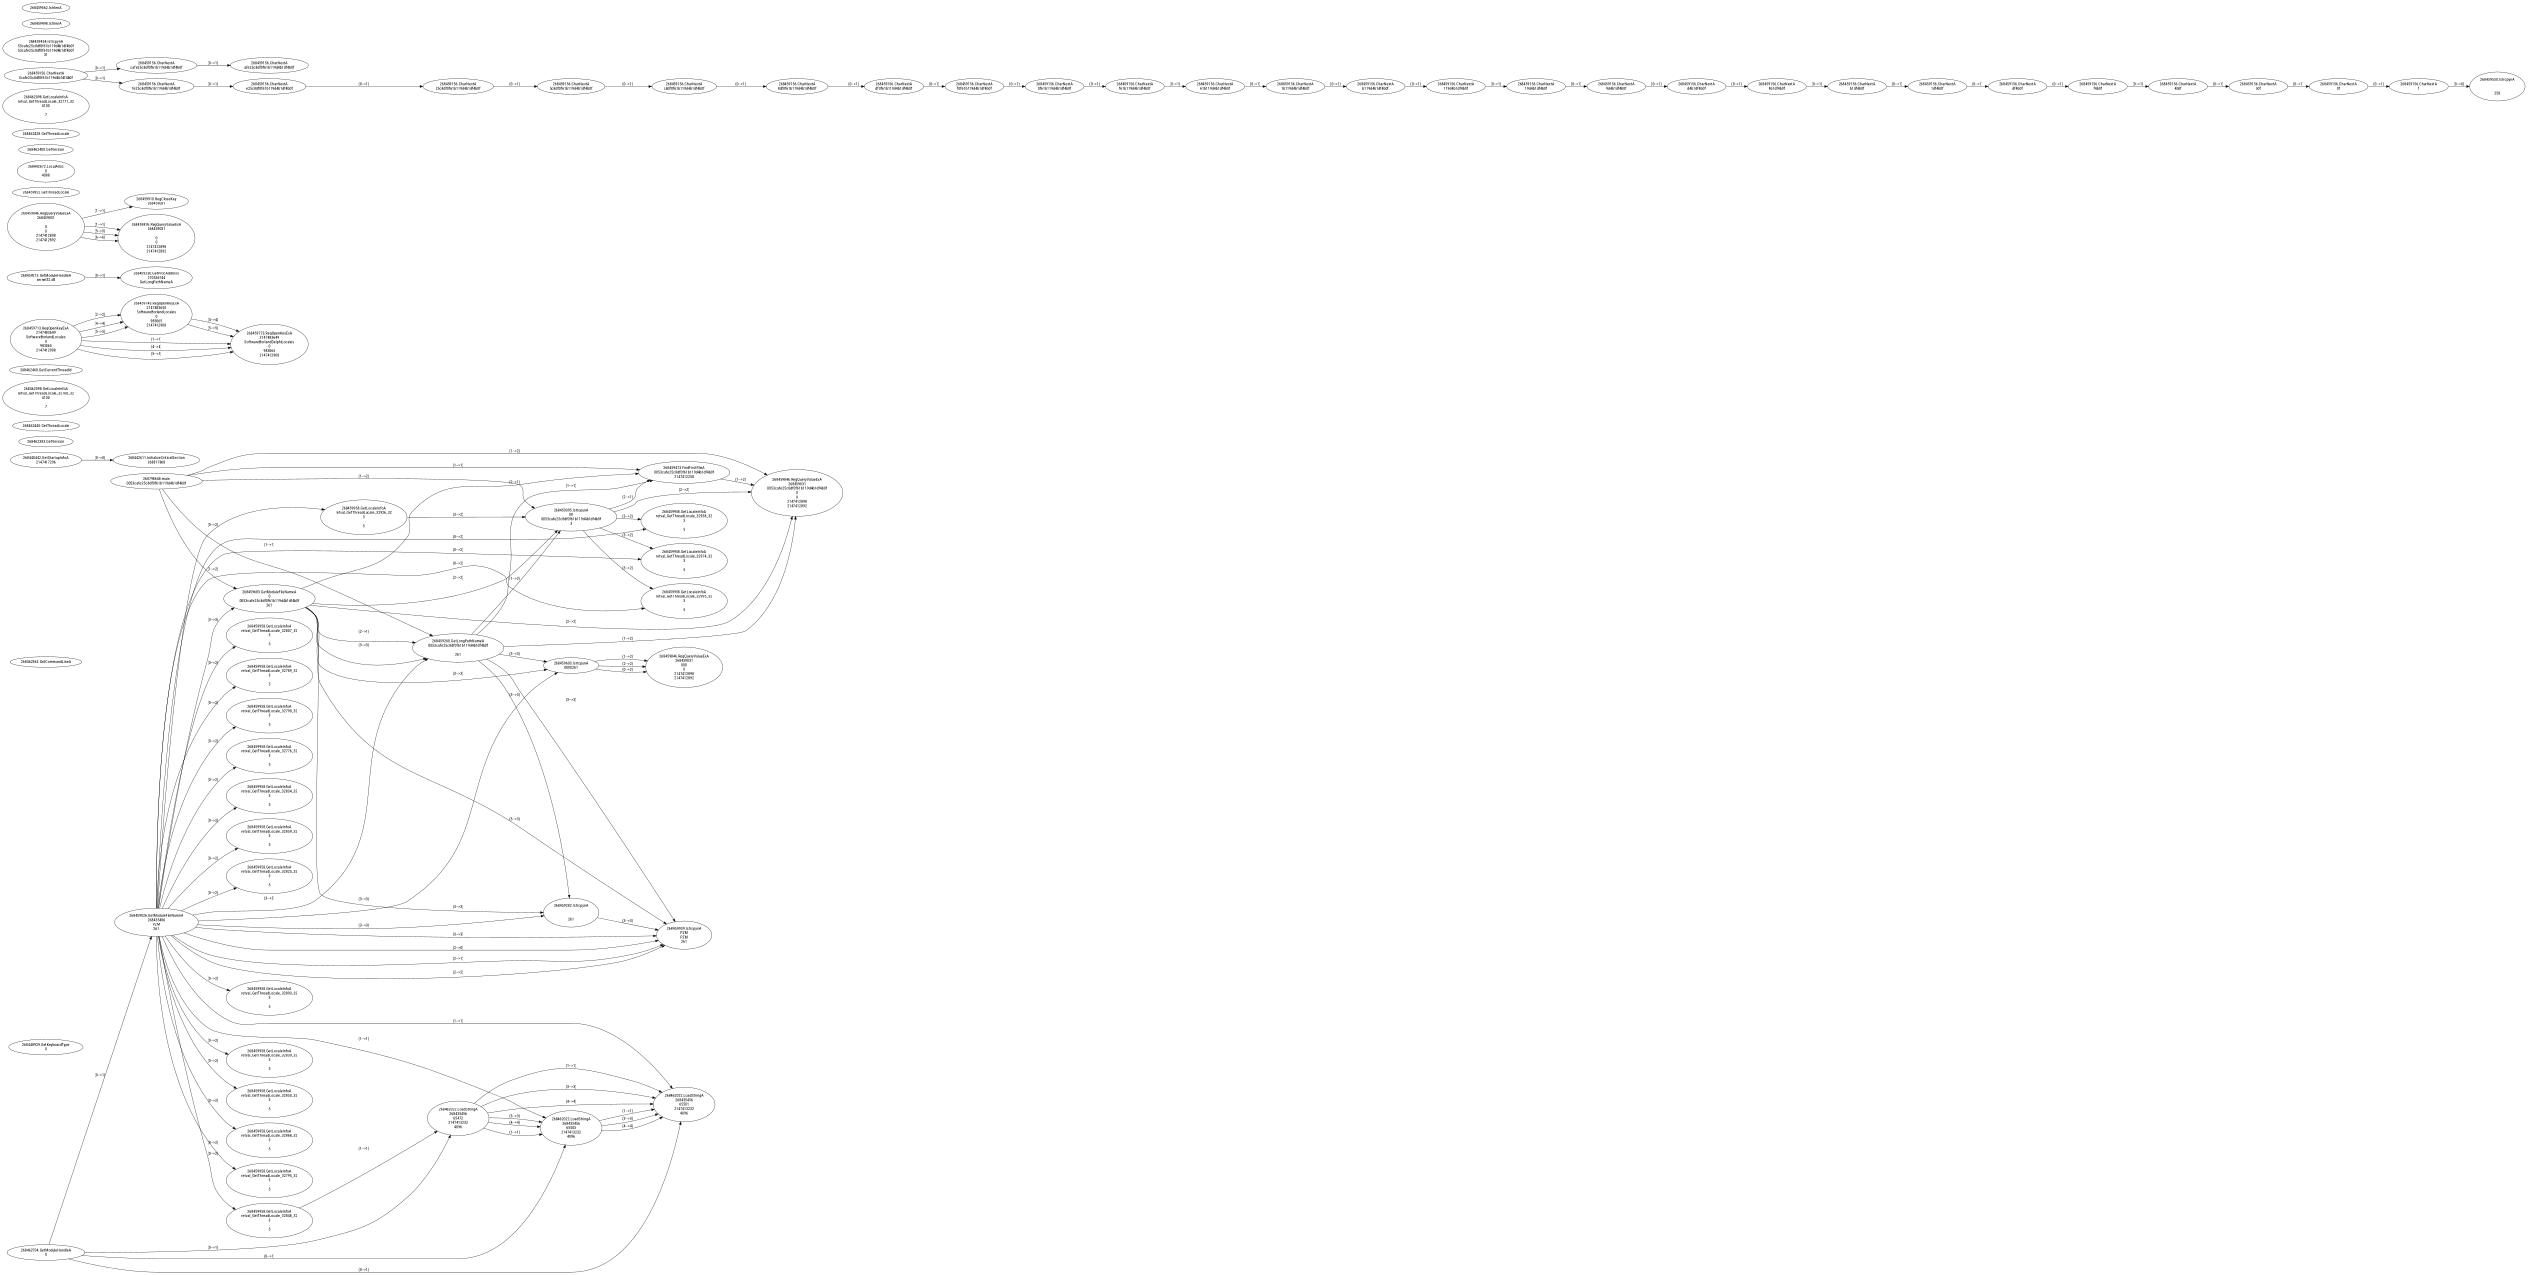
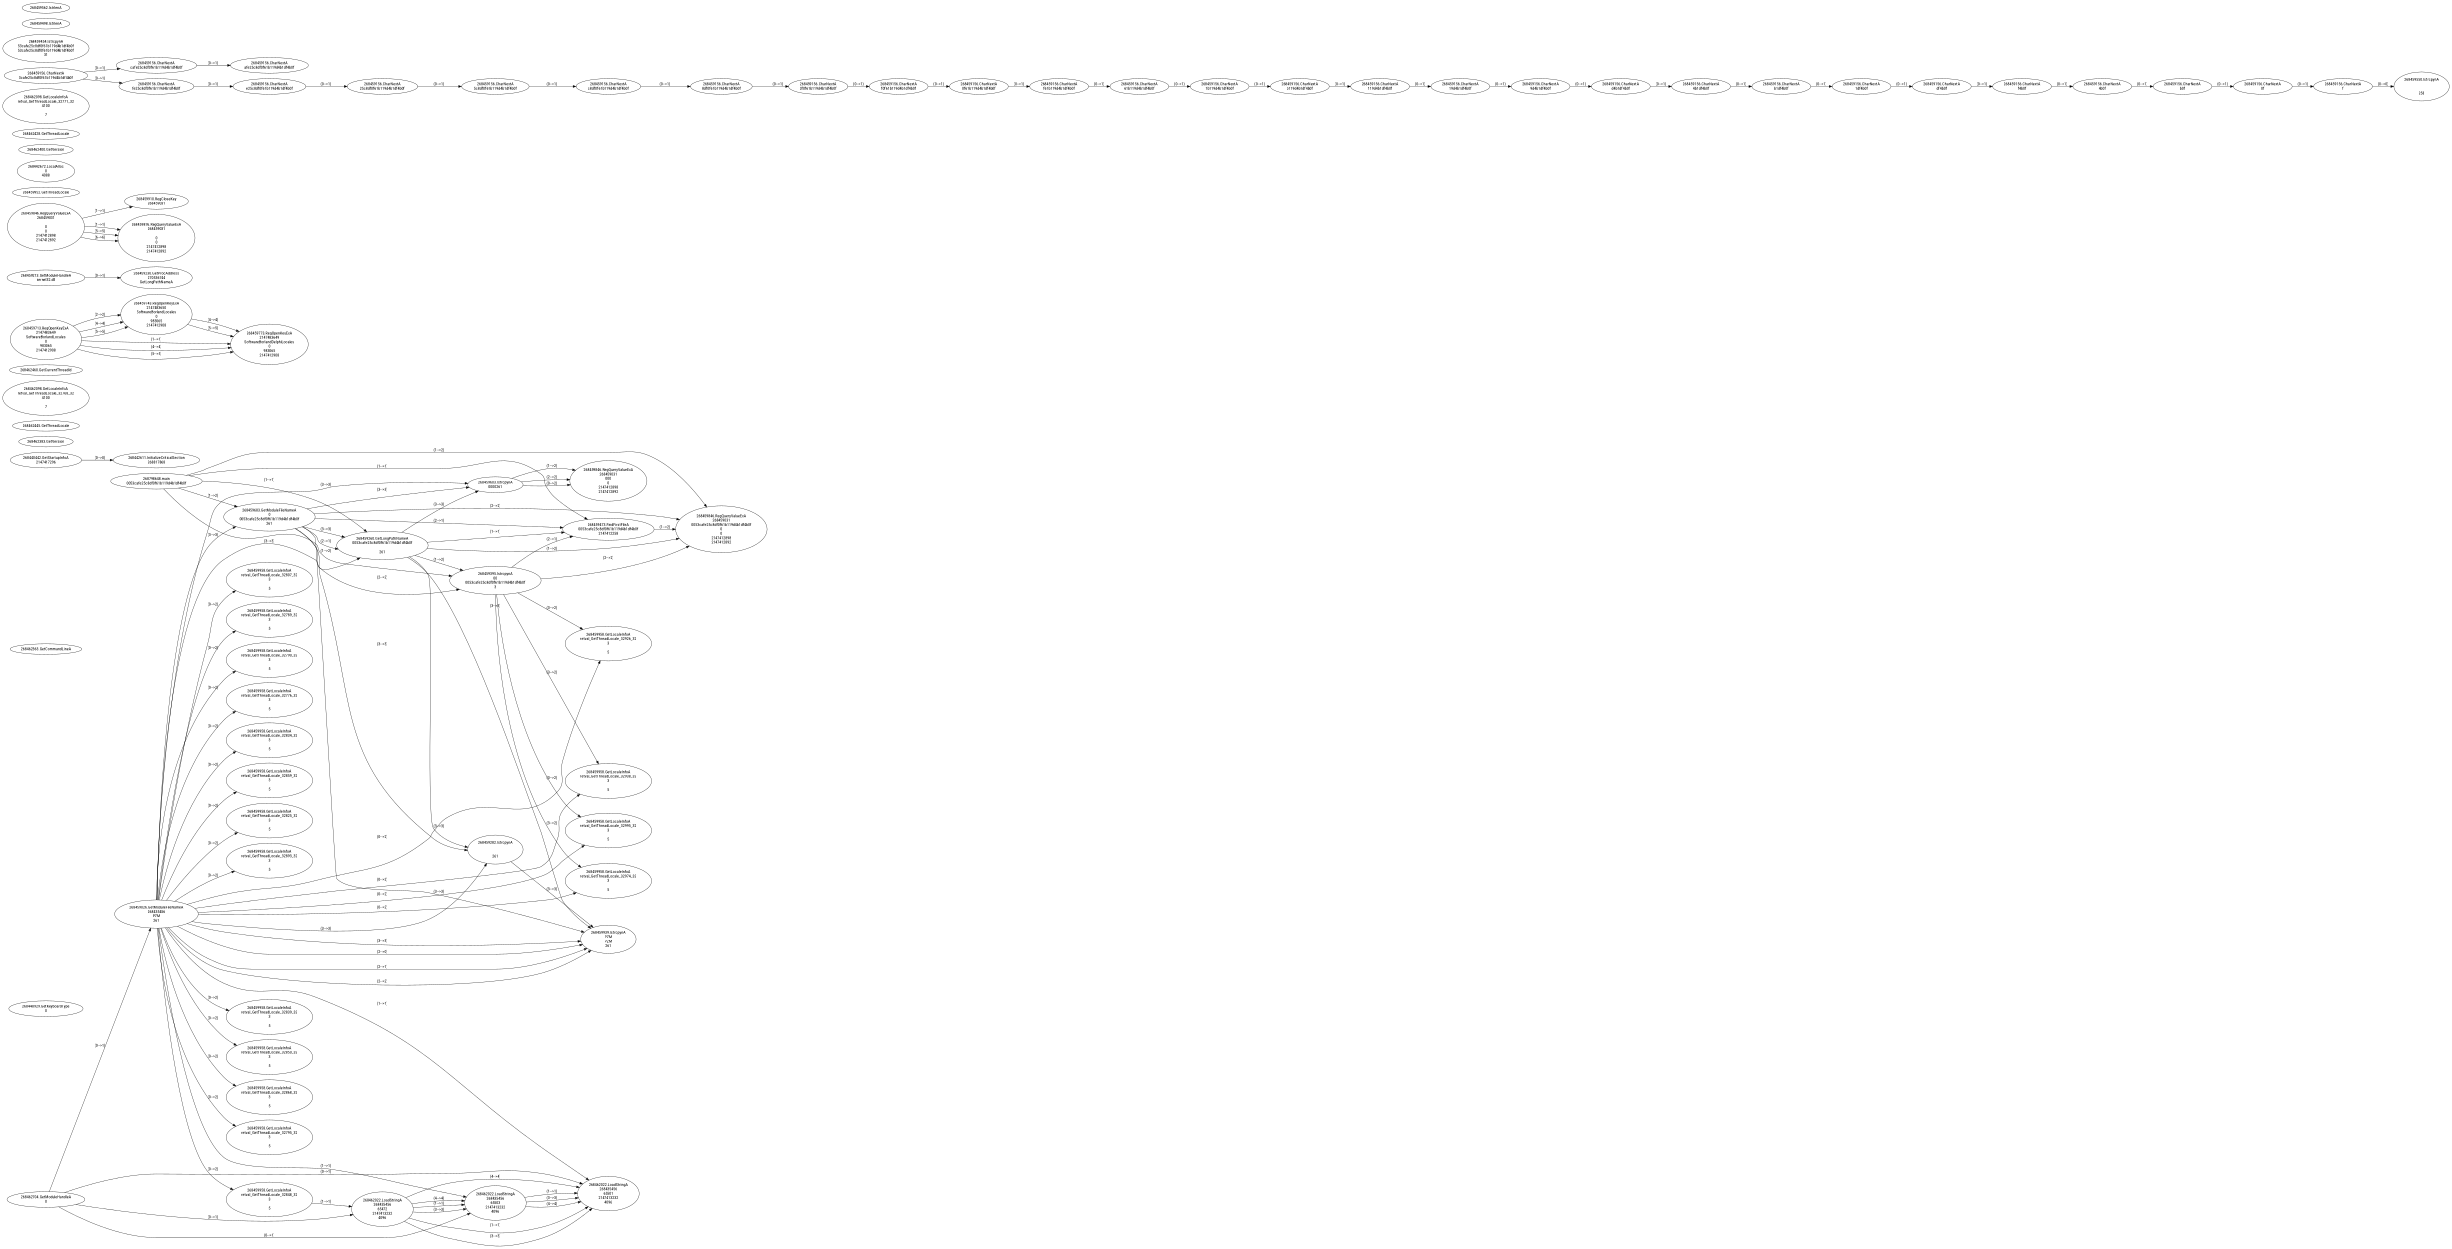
  digraph {
    fontname="Roboto Condensed"
    rankdir=LR
    node [fontname="Roboto Condensed"]
    edge [fontname="Roboto Condensed"]
    n1 [label="268798648.main\n0053cafe25c8df0f61b119d4b1df4b0f"]
    n2 [label="268459683.GetModuleFileNameA\n0\n0053cafe25c8df0f61b119d4b1df4b0f\n261"]
    n3 [label="268459260.GetLongPathNameA\n0053cafe25c8df0f61b119d4b1df4b0f\n\n261"]
    n4 [label="268459395.lstrcpynA\n00\n0053cafe25c8df0f61b119d4b1df4b0f\n3"]
    n5 [label="268459473.FindFirstFileA\n0053cafe25c8df0f61b119d4b1df4b0f\n2147412258"]
    n6 [label="268459846.RegQueryValueExA\n268459031\n0053cafe25c8df0f61b119d4b1df4b0f\n0\n0\n2147412898\n2147412892"]
    n7 [label="268459282.lstrcpynA\n\n\n261"]
    n8 [label="268459939.lstrcpynA\nPZM\nPZM\n261"]
    n9 [label="268459603.lstrcpynA\n0000261"]
    n10 [label="268459958.GetLocaleInfoA\nretval_GetThreadLocale_32926_32\n3\n\n5"]
    n11 [label="268459958.GetLocaleInfoA\nretval_GetThreadLocale_32938_32\n3\n\n5"]
    n12 [label="268459958.GetLocaleInfoA\nretval_GetThreadLocale_32995_32\n3\n\n5"]
    n13 [label="268459958.GetLocaleInfoA\nretval_GetThreadLocale_32974_32\n3\n\n5"]
    n14 [label="268462704.GetModuleHandleA\n0"]
    n15 [label="268459026.GetModuleFileNameA\n268435456\nPZM\n261"]
    n16 [label="268462022.LoadStringA\n268435456\n65472\n2147413232\n4096"]
    n17 [label="268462022.LoadStringA\n268435456\n65503\n2147413232\n4096"]
    n18 [label="268462022.LoadStringA\n268435456\n65501\n2147413232\n4096"]
    n19 [label="268459958.GetLocaleInfoA\nretval_GetThreadLocale_32839_32\n3\n\n5"]
    n20 [label="268459958.GetLocaleInfoA\nretval_GetThreadLocale_32848_32\n3\n\n5"]
    n21 [label="268459958.GetLocaleInfoA\nretval_GetThreadLocale_32850_32\n3\n\n5"]
    n22 [label="268459958.GetLocaleInfoA\nretval_GetThreadLocale_32868_32\n3\n\n5"]
    n23 [label="268459958.GetLocaleInfoA\nretval_GetThreadLocale_32795_32\n3\n\n5"]
    n24 [label="268459958.GetLocaleInfoA\nretval_GetThreadLocale_32807_32\n3\n\n5"]
    n25 [label="268459958.GetLocaleInfoA\nretval_GetThreadLocale_32789_32\n3\n\n5"]
    n26 [label="268459958.GetLocaleInfoA\nretval_GetThreadLocale_32790_32\n3\n\n5"]
    n27 [label="268459958.GetLocaleInfoA\nretval_GetThreadLocale_32776_32\n3\n\n5"]
    n28 [label="268459958.GetLocaleInfoA\nretval_GetThreadLocale_32834_32\n3\n\n5"]
    n29 [label="268459958.GetLocaleInfoA\nretval_GetThreadLocale_32859_32\n3\n\n5"]
    n30 [label="268459958.GetLocaleInfoA\nretval_GetThreadLocale_32825_32\n3\n\n5"]
    n31 [label="268459958.GetLocaleInfoA\nretval_GetThreadLocale_32893_32\n3\n\n5"]
    n32 [label="268448929.GetKeyboardType\n0"]
    n33 [label="268462363.GetCommandLineA\n"]
    n34 [label="268440442.GetStartupInfoA\n2147417296"]
    n35 [label="268442611.InitializeCriticalSection\n268817868"]
    n36 [label="268462383.GetVersion\n"]
    n37 [label="268462445.GetThreadLocale\n"]
    n38 [label="268462098.GetLocaleInfoA\nretval_GetThreadLocale_32768_32\n4100\n\n7"]
    n39 [label="268462460.GetCurrentThreadId\n"]
    n40 [label="268459846.RegQueryValueExA\n268459031\n000\n0\n2147412898\n2147412892"]
    n41 [label="268459713.RegOpenKeyExA\n2147483649\nSoftware\Borland\Locales\n0\n983065\n2147412908"]
    n42 [label="268459743.RegOpenKeyExA\n2147483650\nSoftware\Borland\Locales\n0\n983065\n2147412908"]
    n43 [label="268459773.RegOpenKeyExA\n2147483649\nSoftware\Borland\Delphi\Locales\n0\n983065\n2147412908"]
    n44 [label="268459213.GetModuleHandleA\nkernel32.dll"]
    n45 [label="268459230.GetProcAddress\n270536744\nGetLongPathNameA"]
    n46 [label="268459846.RegQueryValueExA\n268459031\n\n0\n0\n2147412898\n2147412892"]
    n47 [label="268459910.RegCloseKey\n268459031"]
    n48 [label="268459876.RegQueryValueExA\n268459031\n\n0\n0\n2147412898\n2147412892"]
    n49 [label="268459952.GetThreadLocale\n"]
    n50 [label="268442672.LocalAlloc\n0\n4088"]
    n51 [label="268462400.GetVersion\n"]
    n52 [label="268462428.GetThreadLocale\n"]
    n53 [label="268462098.GetLocaleInfoA\nretval_GetThreadLocale_32771_32\n4100\n\n7"]
    n54 [label="268459156.CharNextA\n3cafe25c8df0f61b119d4b1df4b0f"]
    n55 [label="268459156.CharNextA\ncafe25c8df0f61b119d4b1df4b0f"]
    n56 [label="268459156.CharNextA\nfe25c8df0f61b119d4b1df4b0f"]
    n57 [label="268459156.CharNextA\nafe25c8df0f61b119d4b1df4b0f"]
    n58 [label="268459156.CharNextA\ne25c8df0f61b119d4b1df4b0f"]
    n59 [label="268459156.CharNextA\n25c8df0f61b119d4b1df4b0f"]
    n60 [label="268459156.CharNextA\n5c8df0f61b119d4b1df4b0f"]
    n61 [label="268459156.CharNextA\nc8df0f61b119d4b1df4b0f"]
    n62 [label="268459156.CharNextA\n8df0f61b119d4b1df4b0f"]
    n63 [label="268459156.CharNextA\ndf0f61b119d4b1df4b0f"]
    n64 [label="268459156.CharNextA\nf0f61b119d4b1df4b0f"]
    n65 [label="268459156.CharNextA\n0f61b119d4b1df4b0f"]
    n66 [label="268459156.CharNextA\nf61b119d4b1df4b0f"]
    n67 [label="268459156.CharNextA\n61b119d4b1df4b0f"]
    n68 [label="268459156.CharNextA\n1b119d4b1df4b0f"]
    n69 [label="268459156.CharNextA\nb119d4b1df4b0f"]
    n70 [label="268459156.CharNextA\n119d4b1df4b0f"]
    n71 [label="268459156.CharNextA\n19d4b1df4b0f"]
    n72 [label="268459156.CharNextA\n9d4b1df4b0f"]
    n73 [label="268459156.CharNextA\nd4b1df4b0f"]
    n74 [label="268459156.CharNextA\n4b1df4b0f"]
    n75 [label="268459156.CharNextA\nb1df4b0f"]
    n76 [label="268459156.CharNextA\n1df4b0f"]
    n77 [label="268459156.CharNextA\ndf4b0f"]
    n78 [label="268459156.CharNextA\nf4b0f"]
    n79 [label="268459156.CharNextA\n4b0f"]
    n80 [label="268459156.CharNextA\nb0f"]
    n81 [label="268459156.CharNextA\n0f"]
    n82 [label="268459156.CharNextA\nf"]
    n83 [label="268459550.lstrcpynA\n\n\n258"]
    n84 [label="268459454.lstrcpynA\n53cafe25c8df0f61b119d4b1df4b0f\n53cafe25c8df0f61b119d4b1df4b0f\n31"]
    n85 [label="268459498.lstrlenA\n"]
    n86 [label="268459562.lstrlenA\n"]
    n1 -> n2 [label="(1-->2)"]
    n1 -> n3 [label="(1-->1)"]
    n1 -> n4 [label="(1-->2)"]
    n1 -> n5 [label="(1-->1)"]
    n1 -> n6 [label="(1-->2)"]
    n2 -> n3 [label="(2-->1)"]
    n2 -> n3 [label="(3-->3)"]
    n2 -> n4 [label="(2-->2)"]
    n2 -> n5 [label="(2-->1)"]
    n2 -> n6 [label="(2-->2)"]
    n2 -> n7 [label="(3-->3)"]
    n2 -> n8 [label="(3-->3)"]
    n2 -> n9 [label="(3-->3)"]
    n3 -> n4 [label="(1-->2)"]
    n3 -> n5 [label="(1-->1)"]
    n3 -> n6 [label="(1-->2)"]
    n3 -> n7 [label="(3-->3)"]
    n3 -> n8 [label="(3-->3)"]
    n3 -> n9 [label="(3-->3)"]
    n4 -> n5 [label="(2-->1)"]
    n4 -> n6 [label="(2-->2)"]
-   n10 -> n4 [label="(3-->2)"]
+   n4 -> n10 [label="(3-->2)"]
    n4 -> n11 [label="(3-->2)"]
    n4 -> n12 [label="(3-->2)"]
    n4 -> n13 [label="(3-->2)"]
    n5 -> n6 [label="(1-->2)"]
    n7 -> n8 [label="(3-->3)"]
    n9 -> n40 [label="(1-->2)"]
    n9 -> n40 [label="(2-->2)"]
    n9 -> n40 [label="(0-->2)"]
    n14 -> n15 [label="(0-->1)"]
    n14 -> n16 [label="(0-->1)"]
    n14 -> n17 [label="(0-->1)"]
    n14 -> n18 [label="(0-->1)"]
    n15 -> n2 [label="(3-->3)"]
    n15 -> n3 [label="(3-->3)"]
    n15 -> n7 [label="(3-->3)"]
    n15 -> n8 [label="(2-->1)"]
    n15 -> n8 [label="(2-->2)"]
    n15 -> n8 [label="(3-->3)"]
    n15 -> n8 [label="(2-->0)"]
    n15 -> n9 [label="(3-->3)"]
    n15 -> n10 [label="(0-->2)"]
    n15 -> n11 [label="(0-->2)"]
    n15 -> n12 [label="(0-->2)"]
    n15 -> n13 [label="(0-->2)"]
    n15 -> n17 [label="(1-->1)"]
    n15 -> n18 [label="(1-->1)"]
    n15 -> n19 [label="(0-->2)"]
    n15 -> n20 [label="(0-->2)"]
    n15 -> n21 [label="(0-->2)"]
    n15 -> n22 [label="(0-->2)"]
    n15 -> n23 [label="(0-->2)"]
    n15 -> n24 [label="(0-->2)"]
    n15 -> n25 [label="(0-->2)"]
    n15 -> n26 [label="(0-->2)"]
    n15 -> n27 [label="(0-->2)"]
    n15 -> n28 [label="(0-->2)"]
    n15 -> n29 [label="(0-->2)"]
    n15 -> n30 [label="(0-->2)"]
    n15 -> n31 [label="(0-->2)"]
    n16 -> n17 [label="(1-->1)"]
    n16 -> n17 [label="(3-->3)"]
    n16 -> n17 [label="(4-->4)"]
    n16 -> n18 [label="(1-->1)"]
    n16 -> n18 [label="(3-->3)"]
    n16 -> n18 [label="(4-->4)"]
    n17 -> n18 [label="(1-->1)"]
    n17 -> n18 [label="(3-->3)"]
    n17 -> n18 [label="(4-->4)"]
    n20 -> n16 [label="(1-->1)"]
    n34 -> n35 [label="(0-->0)"]
    n41 -> n42 [label="(2-->2)"]
    n41 -> n42 [label="(4-->4)"]
    n41 -> n42 [label="(5-->5)"]
    n41 -> n43 [label="(1-->1)"]
    n41 -> n43 [label="(4-->4)"]
    n41 -> n43 [label="(5-->5)"]
    n42 -> n43 [label="(4-->4)"]
    n42 -> n43 [label="(5-->5)"]
    n44 -> n45 [label="(0-->1)"]
    n46 -> n47 [label="(1-->1)"]
    n46 -> n48 [label="(1-->1)"]
    n46 -> n48 [label="(5-->5)"]
    n46 -> n48 [label="(6-->6)"]
    n54 -> n55 [label="(0-->1)"]
    n54 -> n56 [label="(0-->1)"]
    n55 -> n57 [label="(0-->1)"]
    n56 -> n58 [label="(0-->1)"]
    n58 -> n59 [label="(0-->1)"]
    n59 -> n60 [label="(0-->1)"]
    n60 -> n61 [label="(0-->1)"]
    n61 -> n62 [label="(0-->1)"]
    n62 -> n63 [label="(0-->1)"]
    n63 -> n64 [label="(0-->1)"]
    n64 -> n65 [label="(0-->1)"]
    n65 -> n66 [label="(0-->1)"]
    n66 -> n67 [label="(0-->1)"]
    n67 -> n68 [label="(0-->1)"]
    n68 -> n69 [label="(0-->1)"]
    n69 -> n70 [label="(0-->1)"]
    n70 -> n71 [label="(0-->1)"]
    n71 -> n72 [label="(0-->1)"]
    n72 -> n73 [label="(0-->1)"]
    n73 -> n74 [label="(0-->1)"]
    n74 -> n75 [label="(0-->1)"]
    n75 -> n76 [label="(0-->1)"]
    n76 -> n77 [label="(0-->1)"]
    n77 -> n78 [label="(0-->1)"]
    n78 -> n79 [label="(0-->1)"]
    n79 -> n80 [label="(0-->1)"]
    n80 -> n81 [label="(0-->1)"]
    n81 -> n82 [label="(0-->1)"]
    n82 -> n83 [label="(0-->0)"]
  }
